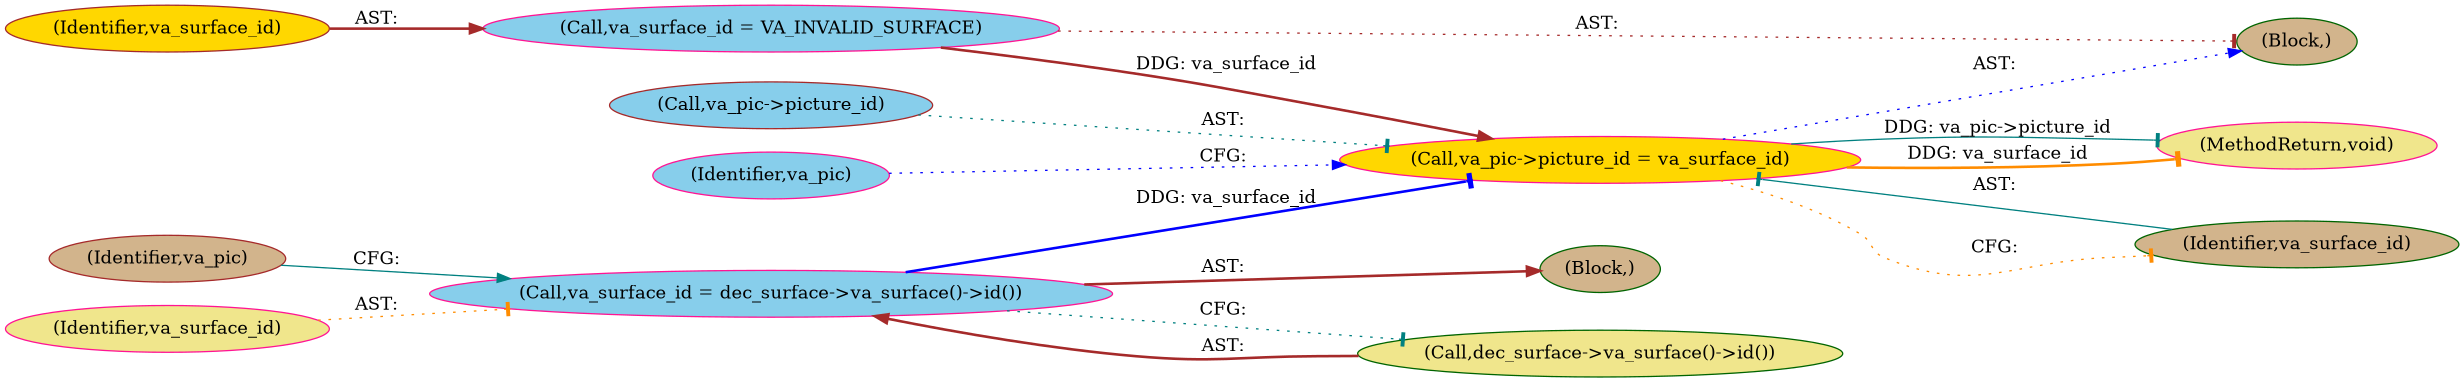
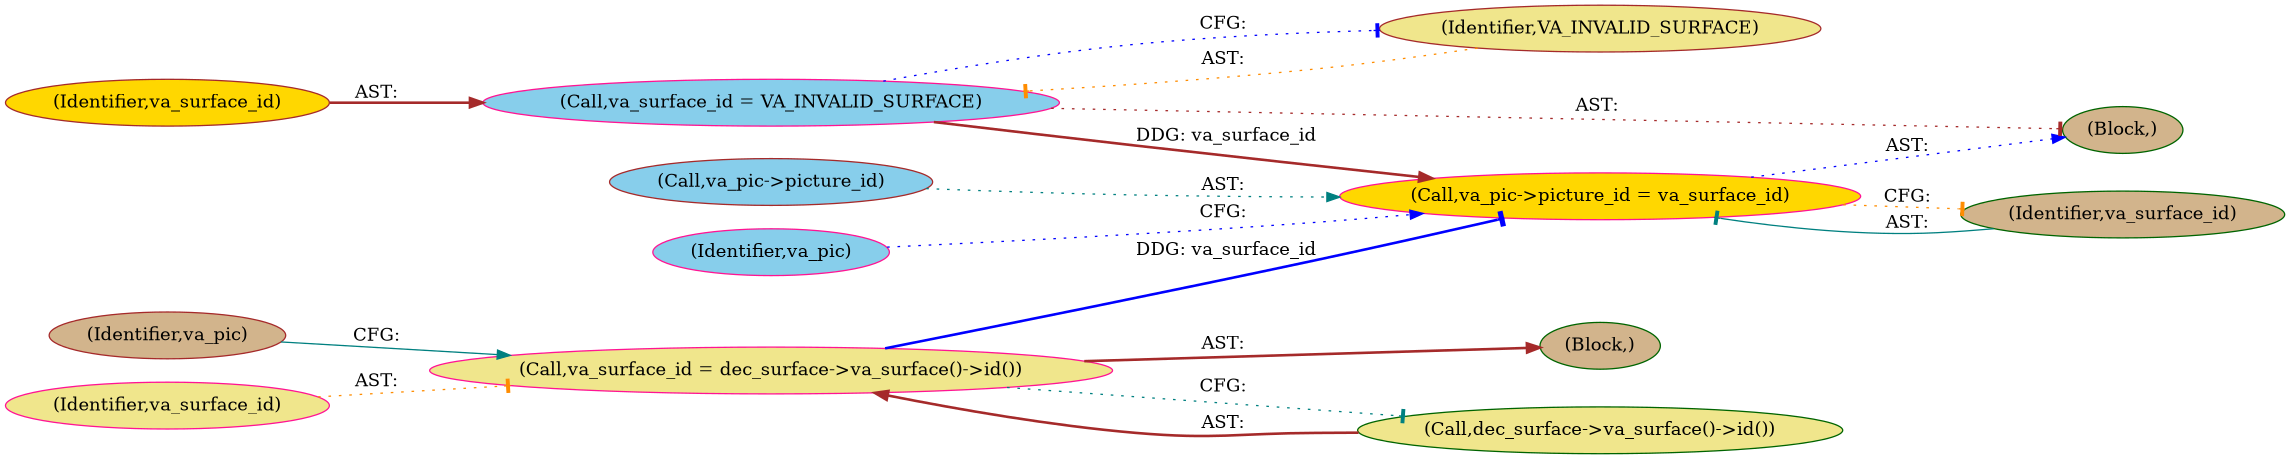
  digraph {
    rankdir=LR
    node [color=deeppink fillcolor=khaki style=filled]
    edge [arrowhead=tee color=teal style=dotted]
    n1 [fillcolor=gold label="(Call,va_pic->picture_id = va_surface_id)"]
-   n2 [label="(MethodReturn,void)"]
    n3 [color=darkgreen fillcolor=tan label="(Identifier,va_surface_id)"]
    n4 [color=darkgreen fillcolor=tan label="(Block,)"]
    n5 [fillcolor=skyblue label="(Call,va_surface_id = VA_INVALID_SURFACE)"]
-   n7 [fillcolor=skyblue label="(Call,va_surface_id = dec_surface->va_surface()->id())"]
+   n6 [color=brown label="(Identifier,VA_INVALID_SURFACE)"]
+   n7 [label="(Call,va_surface_id = dec_surface->va_surface()->id())"]
    n8 [color=darkgreen label="(Call,dec_surface->va_surface()->id())"]
    n9 [color=darkgreen fillcolor=tan label="(Block,)"]
    n10 [color=brown fillcolor=gold label="(Identifier,va_surface_id)"]
    n11 [label="(Identifier,va_surface_id)"]
    n12 [color=brown fillcolor=skyblue label="(Call,va_pic->picture_id)"]
    n13 [color=brown fillcolor=tan label="(Identifier,va_pic)"]
    n14 [fillcolor=skyblue label="(Identifier,va_pic)"]
-   n1 -> n2 [label="DDG: va_pic->picture_id" style=solid]
-   n1 -> n2 [color=darkorange label="DDG: va_surface_id" style=bold]
    n1 -> n3 [color=darkorange label="CFG: "]
    n1 -> n4 [arrowhead=normal color=blue label="AST: "]
    n3 -> n1 [label="AST: " style=solid]
    n5 -> n1 [arrowhead=normal color=brown label="DDG: va_surface_id" style=bold]
    n5 -> n4 [color=brown label="AST: "]
+   n5 -> n6 [color=blue label="CFG: "]
+   n6 -> n5 [color=darkorange label="AST: "]
    n7 -> n1 [color=blue label="DDG: va_surface_id" style=bold]
    n7 -> n8 [label="CFG: "]
    n7 -> n9 [arrowhead=normal color=brown label="AST: " style=bold]
    n8 -> n7 [arrowhead=normal color=brown label="AST: " style=bold]
    n10 -> n5 [arrowhead=normal color=brown label="AST: " style=bold]
    n11 -> n7 [color=darkorange label="AST: "]
-   n12 -> n1 [label="AST: "]
+   n12 -> n1 [arrowhead=normal label="AST: "]
    n13 -> n7 [arrowhead=normal label="CFG: " style=solid]
    n14 -> n1 [arrowhead=normal color=blue label="CFG: "]
  }
